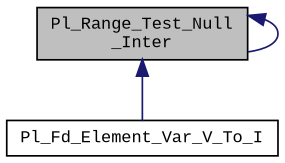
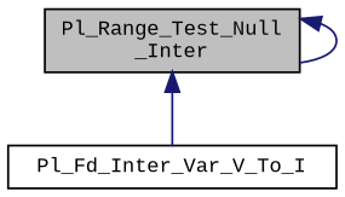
  digraph {
    rankdir=TB
    fontname="Liberation Mono"
    node [color=black fontname="Liberation Mono" fontsize=10 shape=record style=filled]
    edge [color=midnightblue dir=back fontname="Liberation Mono" fontsize=10 labelfontname=Helvetica labelfontsize=10 style=solid]
    n1 [fillcolor=grey75 fontcolor=black height=0.2 label="Pl_Range_Test_Null\l_Inter" width=0.4]
-   n2 [fillcolor=white height=0.2 label=Pl_Fd_Element_Var_V_To_I width=0.4]
+   n2 [fillcolor=white height=0.2 label=Pl_Fd_Inter_Var_V_To_I width=0.4]
    n1 -> n1
    n1 -> n2
  }
